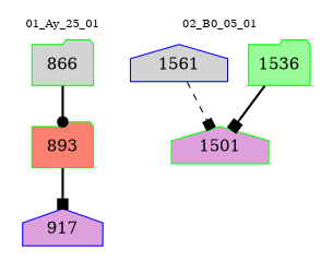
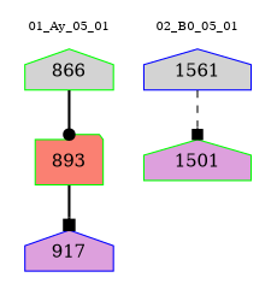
  digraph {
    node [color=green fillcolor=lightgrey shape=folder style=filled]
    edge [arrowhead=box color=black style=bold]
-   n1 [label=866]
+   n1 [label=866 shape=house]
    n2 [fillcolor=salmon label=893]
    n3 [color=blue fillcolor=plum label=917 shape=house]
-   n4 [fillcolor=palegreen label=1536]
    n5 [fillcolor=plum label=1501 shape=house]
    n6 [color=blue label=1561 shape=house]
    subgraph cluster_1 {
      color=white
      fontsize=10
-     label="01_Ay_25_01"
+     label="01_Ay_05_01"
      n1
      n2
      n3
    }
    subgraph cluster_2 {
      color=white
      fontsize=10
      label="02_B0_05_01"
-     n4
      n5
      n6
    }
    n1 -> n2 [arrowhead=dot]
    n2 -> n3
-   n4 -> n5
    n6 -> n5 [style=dashed]
  }
